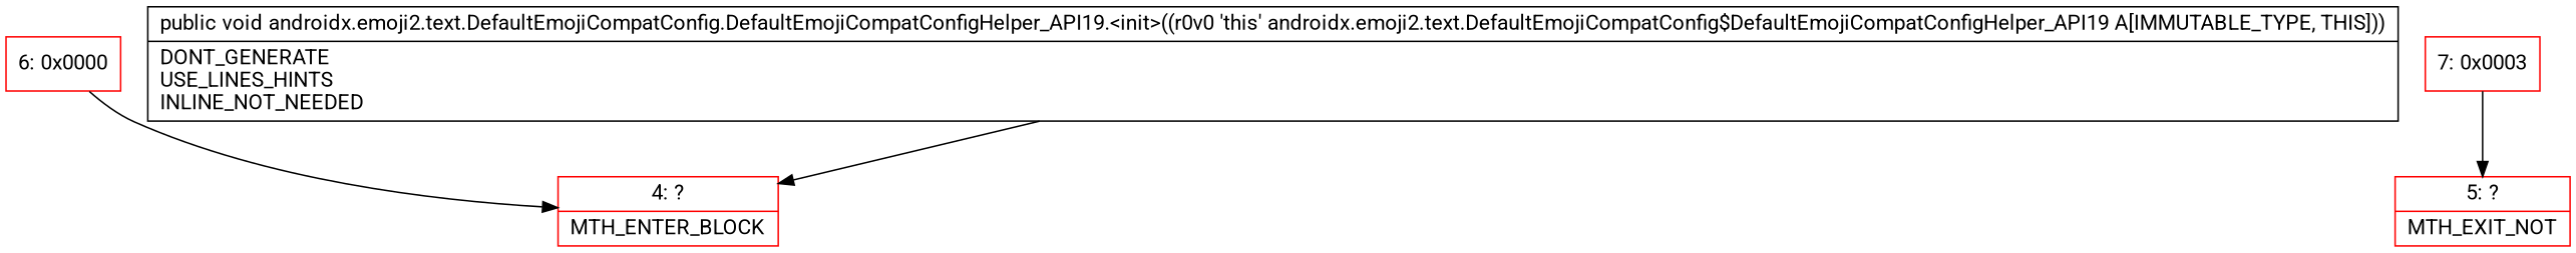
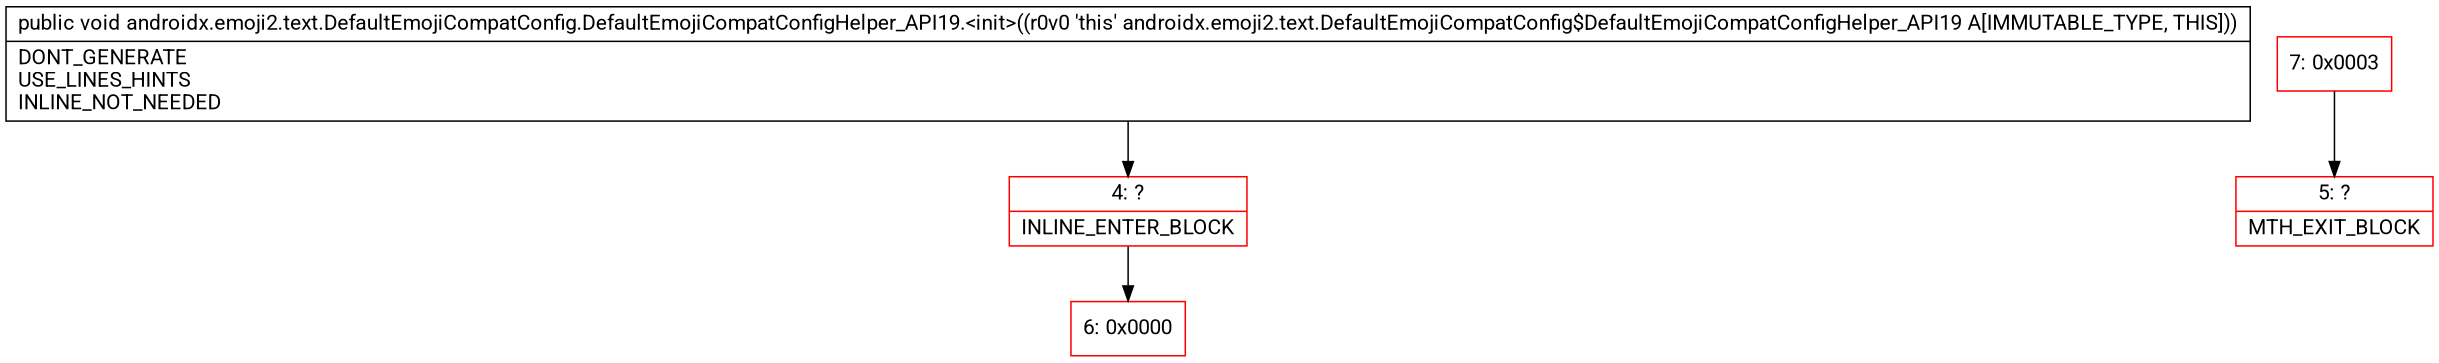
  digraph {
    fontname=Roboto
    node [color=red fontname=Roboto shape=record]
    edge [fontname=Roboto]
-   n1 [label="{4\:\ ?|MTH_ENTER_BLOCK\l}"]
+   n1 [label="{4\:\ ?|INLINE_ENTER_BLOCK\l}"]
    n2 [label="{6\:\ 0x0000}"]
    n3 [label="{7\:\ 0x0003}"]
-   n4 [label="{5\:\ ?|MTH_EXIT_NOT\l}"]
+   n4 [label="{5\:\ ?|MTH_EXIT_BLOCK\l}"]
    n5 [label="{public void androidx.emoji2.text.DefaultEmojiCompatConfig.DefaultEmojiCompatConfigHelper_API19.\<init\>((r0v0 'this' androidx.emoji2.text.DefaultEmojiCompatConfig$DefaultEmojiCompatConfigHelper_API19 A[IMMUTABLE_TYPE, THIS]))  | DONT_GENERATE\lUSE_LINES_HINTS\lINLINE_NOT_NEEDED\l}" color=""]
    subgraph cluster_1 {
      label="R(0)"
    }
-   n2 -> n1
+   n1 -> n2
    n3 -> n4
    n5 -> n1
  }
